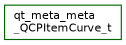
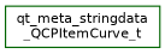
  digraph {
    rankdir=LR
-   n1 [color=darkgreen fillcolor=white fontname=Helvetica fontsize=10 height=0.2 label="qt_meta_meta\l_QCPItemCurve_t" shape=record style=filled width=0.4]
+   n1 [color=darkgreen fillcolor=white fontname=Helvetica fontsize=10 height=0.2 label="qt_meta_stringdata\l_QCPItemCurve_t" shape=record style=filled width=0.4]
  }
